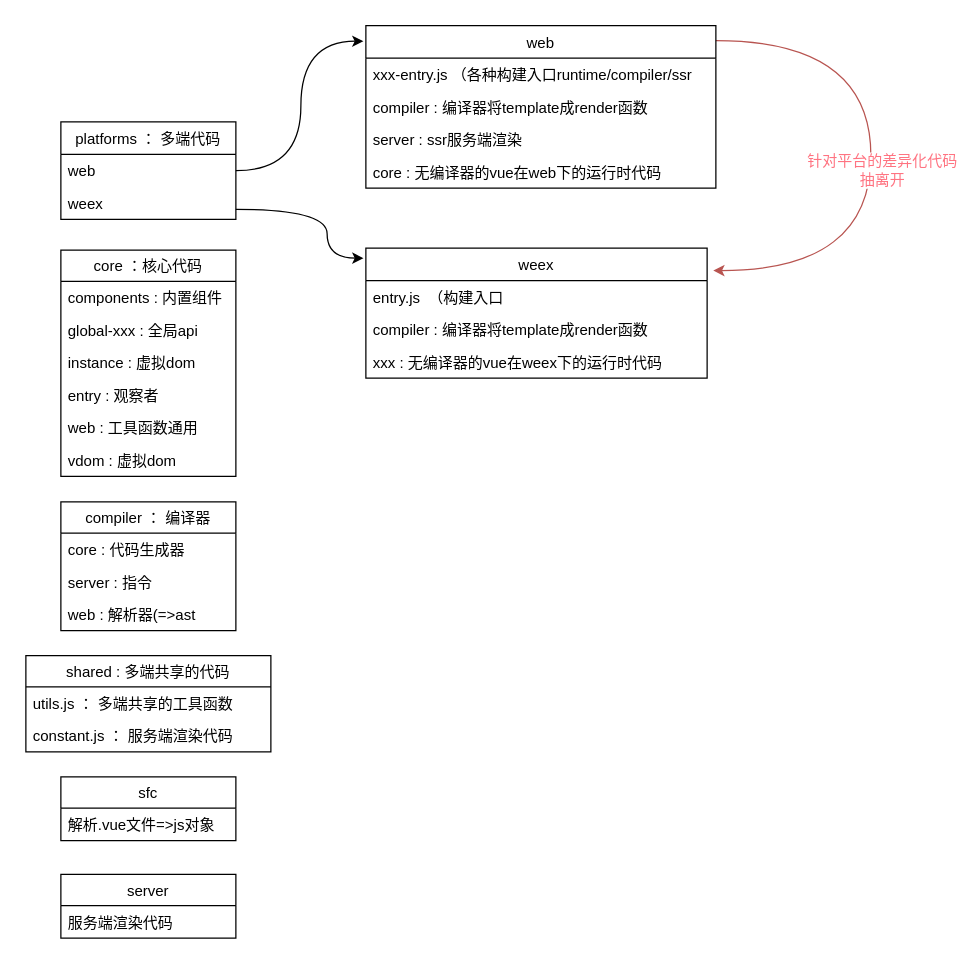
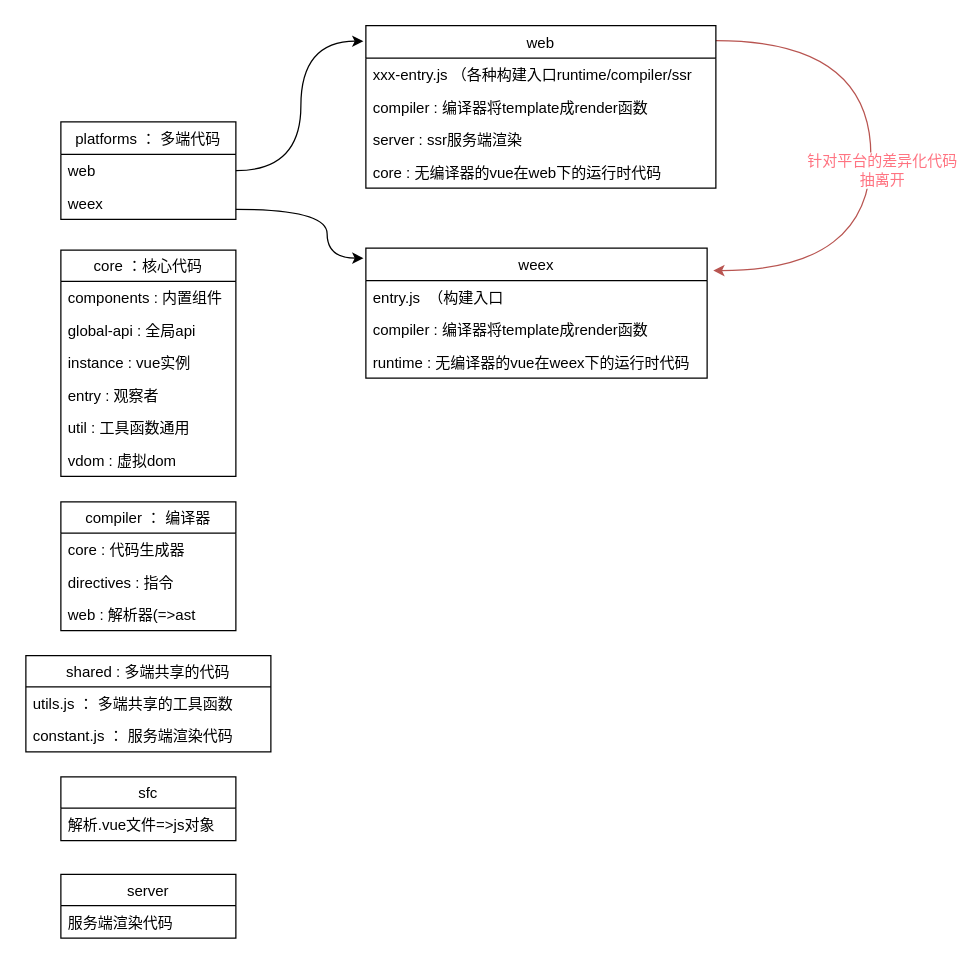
  <mxCell id="0" />
  <mxCell id="1" parent="0" />
  <mxCell id="2" value="platforms ： 多端代码" style="swimlane;fontStyle=0;childLayout=stackLayout;horizontal=1;startSize=26;fillColor=none;horizontalStack=0;resizeParent=1;resizeParentMax=0;resizeLast=0;collapsible=1;marginBottom=0;" parent="1" vertex="1"><mxGeometry x="48" y="97" width="140" height="78" as="geometry" /></mxCell>
  <mxCell id="3" value="web" style="text;strokeColor=none;fillColor=none;align=left;verticalAlign=top;spacingLeft=4;spacingRight=4;overflow=hidden;rotatable=0;points=[[0,0.5],[1,0.5]];portConstraint=eastwest;" parent="2" vertex="1"><mxGeometry y="26" width="140" height="26" as="geometry" /></mxCell>
  <mxCell id="4" value="weex" style="text;strokeColor=none;fillColor=none;align=left;verticalAlign=top;spacingLeft=4;spacingRight=4;overflow=hidden;rotatable=0;points=[[0,0.5],[1,0.5]];portConstraint=eastwest;" parent="2" vertex="1"><mxGeometry y="52" width="140" height="26" as="geometry" /></mxCell>
  <mxCell id="5" style="edgeStyle=orthogonalEdgeStyle;curved=1;orthogonalLoop=1;jettySize=auto;html=1;entryX=1.018;entryY=0.173;entryDx=0;entryDy=0;entryPerimeter=0;exitX=1;exitY=0.092;exitDx=0;exitDy=0;exitPerimeter=0;fillColor=#f8cecc;strokeColor=#b85450;" parent="1" source="7" target="12" edge="1"><mxGeometry relative="1" as="geometry"><Array as="points"><mxPoint x="696" y="32" /><mxPoint x="696" y="216" /></Array></mxGeometry></mxCell>
  <mxCell id="6" value="针对平台的差异化代码&lt;br&gt;抽离开" style="text;html=1;resizable=0;points=[];align=center;verticalAlign=middle;labelBackgroundColor=#ffffff;fontColor=#FF7381;" parent="5" vertex="1" connectable="0"><mxGeometry x="0.055" relative="1" as="geometry"><mxPoint x="8" y="-1" as="offset" /></mxGeometry></mxCell>
  <mxCell id="7" value="web" style="swimlane;fontStyle=0;childLayout=stackLayout;horizontal=1;startSize=26;fillColor=none;horizontalStack=0;resizeParent=1;resizeParentMax=0;resizeLast=0;collapsible=1;marginBottom=0;" parent="1" vertex="1"><mxGeometry x="292" y="20" width="280" height="130" as="geometry" /></mxCell>
  <mxCell id="8" value="xxx-entry.js （各种构建入口runtime/compiler/ssr" style="text;strokeColor=none;fillColor=none;align=left;verticalAlign=top;spacingLeft=4;spacingRight=4;overflow=hidden;rotatable=0;points=[[0,0.5],[1,0.5]];portConstraint=eastwest;" parent="7" vertex="1"><mxGeometry y="26" width="280" height="26" as="geometry" /></mxCell>
  <mxCell id="9" value="compiler : 编译器将template成render函数" style="text;strokeColor=none;fillColor=none;align=left;verticalAlign=top;spacingLeft=4;spacingRight=4;overflow=hidden;rotatable=0;points=[[0,0.5],[1,0.5]];portConstraint=eastwest;" parent="7" vertex="1"><mxGeometry y="52" width="280" height="26" as="geometry" /></mxCell>
  <mxCell id="10" value="server : ssr服务端渲染" style="text;strokeColor=none;fillColor=none;align=left;verticalAlign=top;spacingLeft=4;spacingRight=4;overflow=hidden;rotatable=0;points=[[0,0.5],[1,0.5]];portConstraint=eastwest;" parent="7" vertex="1"><mxGeometry y="78" width="280" height="26" as="geometry" /></mxCell>
  <mxCell id="11" value="core : 无编译器的vue在web下的运行时代码" style="text;strokeColor=none;fillColor=none;align=left;verticalAlign=top;spacingLeft=4;spacingRight=4;overflow=hidden;rotatable=0;points=[[0,0.5],[1,0.5]];portConstraint=eastwest;" parent="7" vertex="1"><mxGeometry y="104" width="280" height="26" as="geometry" /></mxCell>
  <mxCell id="12" value="weex" style="swimlane;fontStyle=0;childLayout=stackLayout;horizontal=1;startSize=26;fillColor=none;horizontalStack=0;resizeParent=1;resizeParentMax=0;resizeLast=0;collapsible=1;marginBottom=0;" parent="1" vertex="1"><mxGeometry x="292" y="198" width="273" height="104" as="geometry" /></mxCell>
  <mxCell id="13" value="entry.js  （构建入口" style="text;strokeColor=none;fillColor=none;align=left;verticalAlign=top;spacingLeft=4;spacingRight=4;overflow=hidden;rotatable=0;points=[[0,0.5],[1,0.5]];portConstraint=eastwest;" parent="12" vertex="1"><mxGeometry y="26" width="273" height="26" as="geometry" /></mxCell>
  <mxCell id="14" value="compiler : 编译器将template成render函数" style="text;strokeColor=none;fillColor=none;align=left;verticalAlign=top;spacingLeft=4;spacingRight=4;overflow=hidden;rotatable=0;points=[[0,0.5],[1,0.5]];portConstraint=eastwest;" parent="12" vertex="1"><mxGeometry y="52" width="273" height="26" as="geometry" /></mxCell>
- <mxCell id="15" value="xxx : 无编译器的vue在weex下的运行时代码" style="text;strokeColor=none;fillColor=none;align=left;verticalAlign=top;spacingLeft=4;spacingRight=4;overflow=hidden;rotatable=0;points=[[0,0.5],[1,0.5]];portConstraint=eastwest;" parent="12" vertex="1"><mxGeometry y="78" width="273" height="26" as="geometry" /></mxCell>
+ <mxCell id="15" value="runtime : 无编译器的vue在weex下的运行时代码" style="text;strokeColor=none;fillColor=none;align=left;verticalAlign=top;spacingLeft=4;spacingRight=4;overflow=hidden;rotatable=0;points=[[0,0.5],[1,0.5]];portConstraint=eastwest;" parent="12" vertex="1"><mxGeometry y="78" width="273" height="26" as="geometry" /></mxCell>
  <mxCell id="16" style="edgeStyle=orthogonalEdgeStyle;curved=1;orthogonalLoop=1;jettySize=auto;html=1;entryX=-0.007;entryY=0.096;entryDx=0;entryDy=0;entryPerimeter=0;" parent="1" source="3" target="7" edge="1"><mxGeometry relative="1" as="geometry" /></mxCell>
  <mxCell id="17" style="edgeStyle=orthogonalEdgeStyle;curved=1;orthogonalLoop=1;jettySize=auto;html=1;entryX=-0.007;entryY=0.077;entryDx=0;entryDy=0;entryPerimeter=0;" parent="1" source="4" target="12" edge="1"><mxGeometry relative="1" as="geometry"><Array as="points"><mxPoint x="261" y="167" /><mxPoint x="261" y="206" /></Array></mxGeometry></mxCell>
  <mxCell id="18" value="core ：核心代码" style="swimlane;fontStyle=0;childLayout=stackLayout;horizontal=1;startSize=25;fillColor=none;horizontalStack=0;resizeParent=1;resizeParentMax=0;resizeLast=0;collapsible=1;marginBottom=0;" parent="1" vertex="1"><mxGeometry x="48" y="199.5" width="140" height="181" as="geometry" /></mxCell>
  <mxCell id="19" value="components : 内置组件" style="text;strokeColor=none;fillColor=none;align=left;verticalAlign=top;spacingLeft=4;spacingRight=4;overflow=hidden;rotatable=0;points=[[0,0.5],[1,0.5]];portConstraint=eastwest;" parent="18" vertex="1"><mxGeometry y="25" width="140" height="26" as="geometry" /></mxCell>
- <mxCell id="20" value="global-xxx : 全局api" style="text;strokeColor=none;fillColor=none;align=left;verticalAlign=top;spacingLeft=4;spacingRight=4;overflow=hidden;rotatable=0;points=[[0,0.5],[1,0.5]];portConstraint=eastwest;" parent="18" vertex="1"><mxGeometry y="51" width="140" height="26" as="geometry" /></mxCell>
- <mxCell id="21" value="instance : 虚拟dom" style="text;strokeColor=none;fillColor=none;align=left;verticalAlign=top;spacingLeft=4;spacingRight=4;overflow=hidden;rotatable=0;points=[[0,0.5],[1,0.5]];portConstraint=eastwest;" parent="18" vertex="1"><mxGeometry y="77" width="140" height="26" as="geometry" /></mxCell>
+ <mxCell id="20" value="global-api : 全局api" style="text;strokeColor=none;fillColor=none;align=left;verticalAlign=top;spacingLeft=4;spacingRight=4;overflow=hidden;rotatable=0;points=[[0,0.5],[1,0.5]];portConstraint=eastwest;" parent="18" vertex="1"><mxGeometry y="51" width="140" height="26" as="geometry" /></mxCell>
+ <mxCell id="21" value="instance : vue实例" style="text;strokeColor=none;fillColor=none;align=left;verticalAlign=top;spacingLeft=4;spacingRight=4;overflow=hidden;rotatable=0;points=[[0,0.5],[1,0.5]];portConstraint=eastwest;" parent="18" vertex="1"><mxGeometry y="77" width="140" height="26" as="geometry" /></mxCell>
  <mxCell id="22" value="entry : 观察者" style="text;strokeColor=none;fillColor=none;align=left;verticalAlign=top;spacingLeft=4;spacingRight=4;overflow=hidden;rotatable=0;points=[[0,0.5],[1,0.5]];portConstraint=eastwest;" parent="18" vertex="1"><mxGeometry y="103" width="140" height="26" as="geometry" /></mxCell>
- <mxCell id="23" value="web : 工具函数通用" style="text;strokeColor=none;fillColor=none;align=left;verticalAlign=top;spacingLeft=4;spacingRight=4;overflow=hidden;rotatable=0;points=[[0,0.5],[1,0.5]];portConstraint=eastwest;" parent="18" vertex="1"><mxGeometry y="129" width="140" height="26" as="geometry" /></mxCell>
+ <mxCell id="23" value="util : 工具函数通用" style="text;strokeColor=none;fillColor=none;align=left;verticalAlign=top;spacingLeft=4;spacingRight=4;overflow=hidden;rotatable=0;points=[[0,0.5],[1,0.5]];portConstraint=eastwest;" parent="18" vertex="1"><mxGeometry y="129" width="140" height="26" as="geometry" /></mxCell>
  <mxCell id="24" value="vdom : 虚拟dom" style="text;strokeColor=none;fillColor=none;align=left;verticalAlign=top;spacingLeft=4;spacingRight=4;overflow=hidden;rotatable=0;points=[[0,0.5],[1,0.5]];portConstraint=eastwest;" parent="18" vertex="1"><mxGeometry y="155" width="140" height="26" as="geometry" /></mxCell>
  <mxCell id="25" value="compiler ： 编译器" style="swimlane;fontStyle=0;childLayout=stackLayout;horizontal=1;startSize=25;fillColor=none;horizontalStack=0;resizeParent=1;resizeParentMax=0;resizeLast=0;collapsible=1;marginBottom=0;" parent="1" vertex="1"><mxGeometry x="48" y="401" width="140" height="103" as="geometry" /></mxCell>
  <mxCell id="26" value="core : 代码生成器" style="text;strokeColor=none;fillColor=none;align=left;verticalAlign=top;spacingLeft=4;spacingRight=4;overflow=hidden;rotatable=0;points=[[0,0.5],[1,0.5]];portConstraint=eastwest;" parent="25" vertex="1"><mxGeometry y="25" width="140" height="26" as="geometry" /></mxCell>
- <mxCell id="27" value="server : 指令" style="text;strokeColor=none;fillColor=none;align=left;verticalAlign=top;spacingLeft=4;spacingRight=4;overflow=hidden;rotatable=0;points=[[0,0.5],[1,0.5]];portConstraint=eastwest;" parent="25" vertex="1"><mxGeometry y="51" width="140" height="26" as="geometry" /></mxCell>
+ <mxCell id="27" value="directives : 指令" style="text;strokeColor=none;fillColor=none;align=left;verticalAlign=top;spacingLeft=4;spacingRight=4;overflow=hidden;rotatable=0;points=[[0,0.5],[1,0.5]];portConstraint=eastwest;" parent="25" vertex="1"><mxGeometry y="51" width="140" height="26" as="geometry" /></mxCell>
  <mxCell id="28" value="web : 解析器(=&gt;ast" style="text;strokeColor=none;fillColor=none;align=left;verticalAlign=top;spacingLeft=4;spacingRight=4;overflow=hidden;rotatable=0;points=[[0,0.5],[1,0.5]];portConstraint=eastwest;" parent="25" vertex="1"><mxGeometry y="77" width="140" height="26" as="geometry" /></mxCell>
  <mxCell id="29" value="sfc" style="swimlane;fontStyle=0;childLayout=stackLayout;horizontal=1;startSize=25;fillColor=none;horizontalStack=0;resizeParent=1;resizeParentMax=0;resizeLast=0;collapsible=1;marginBottom=0;" parent="1" vertex="1"><mxGeometry x="48" y="621" width="140" height="51" as="geometry" /></mxCell>
  <mxCell id="30" value="解析.vue文件=&gt;js对象" style="text;strokeColor=none;fillColor=none;align=left;verticalAlign=top;spacingLeft=4;spacingRight=4;overflow=hidden;rotatable=0;points=[[0,0.5],[1,0.5]];portConstraint=eastwest;" parent="29" vertex="1"><mxGeometry y="25" width="140" height="26" as="geometry" /></mxCell>
  <mxCell id="31" value="shared : 多端共享的代码" style="swimlane;fontStyle=0;childLayout=stackLayout;horizontal=1;startSize=25;fillColor=none;horizontalStack=0;resizeParent=1;resizeParentMax=0;resizeLast=0;collapsible=1;marginBottom=0;" parent="1" vertex="1"><mxGeometry x="20" y="524" width="196" height="77" as="geometry" /></mxCell>
  <mxCell id="32" value="utils.js ： 多端共享的工具函数" style="text;strokeColor=none;fillColor=none;align=left;verticalAlign=top;spacingLeft=4;spacingRight=4;overflow=hidden;rotatable=0;points=[[0,0.5],[1,0.5]];portConstraint=eastwest;" parent="31" vertex="1"><mxGeometry y="25" width="196" height="26" as="geometry" /></mxCell>
  <mxCell id="33" value="constant.js ： 服务端渲染代码" style="text;strokeColor=none;fillColor=none;align=left;verticalAlign=top;spacingLeft=4;spacingRight=4;overflow=hidden;rotatable=0;points=[[0,0.5],[1,0.5]];portConstraint=eastwest;" parent="31" vertex="1"><mxGeometry y="51" width="196" height="26" as="geometry" /></mxCell>
  <mxCell id="34" value="server" style="swimlane;fontStyle=0;childLayout=stackLayout;horizontal=1;startSize=25;fillColor=none;horizontalStack=0;resizeParent=1;resizeParentMax=0;resizeLast=0;collapsible=1;marginBottom=0;" parent="1" vertex="1"><mxGeometry x="48" y="699" width="140" height="51" as="geometry" /></mxCell>
  <mxCell id="35" value="服务端渲染代码" style="text;strokeColor=none;fillColor=none;align=left;verticalAlign=top;spacingLeft=4;spacingRight=4;overflow=hidden;rotatable=0;points=[[0,0.5],[1,0.5]];portConstraint=eastwest;" parent="34" vertex="1"><mxGeometry y="25" width="140" height="26" as="geometry" /></mxCell>
